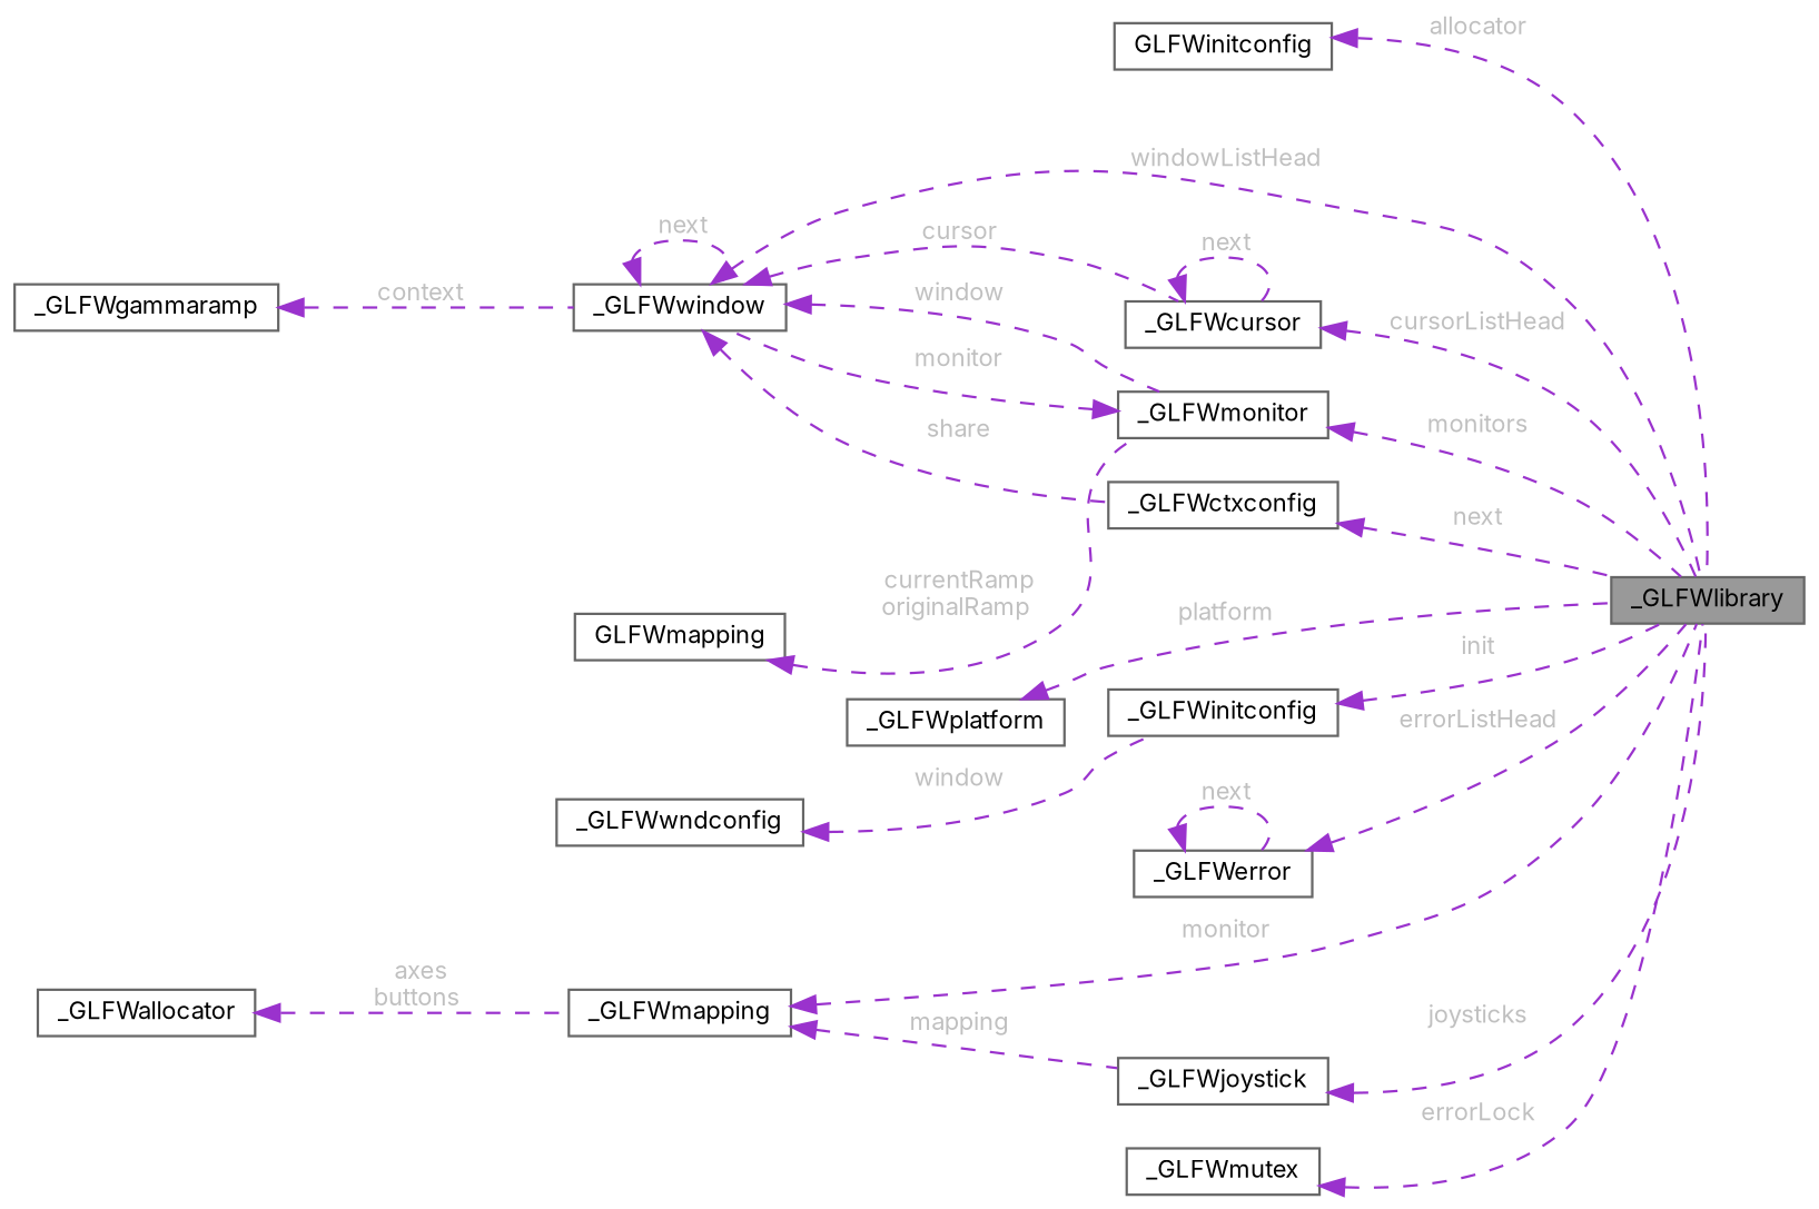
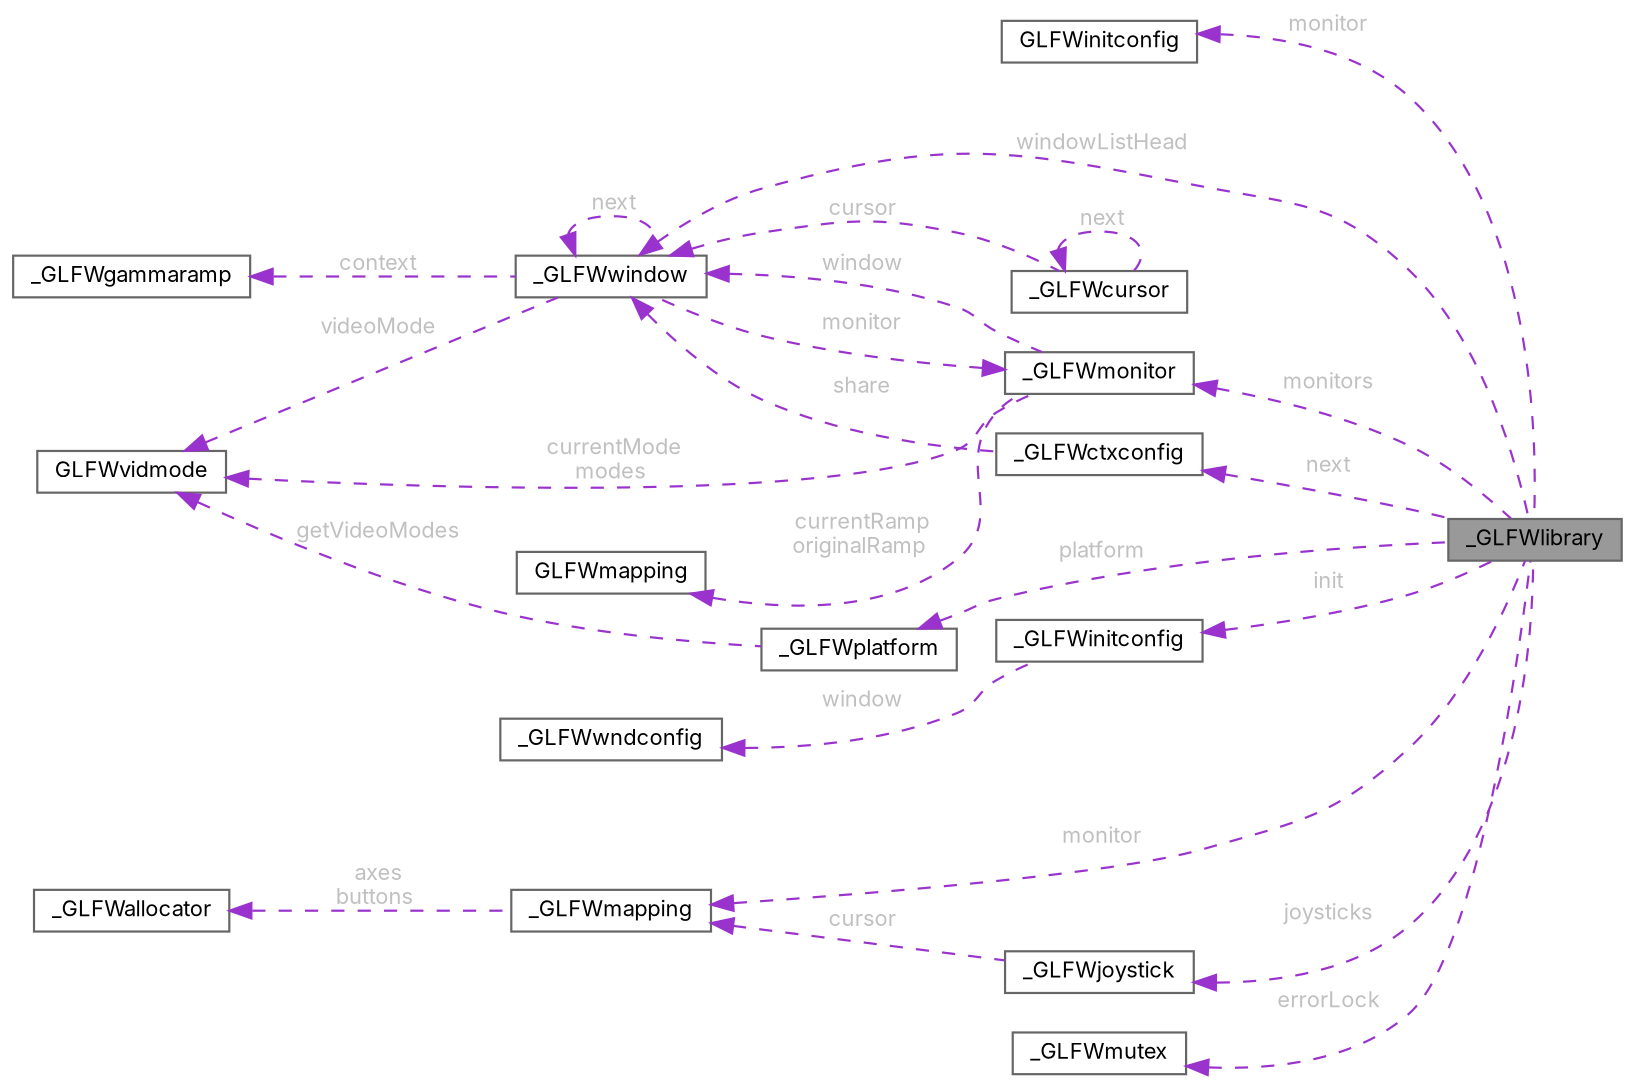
  digraph {
    fontname=Inter
    rankdir=LR
    node [color=gray40 fillcolor=white fontname=Inter fontsize=10 shape=box style=filled]
    edge [color=darkorchid3 dir=back fontcolor=grey fontname=Inter fontsize=10 labelfontname=Helvetica labelfontsize=10 style=dashed]
    n1 [fillcolor=grey60 fontcolor=black height=0.2 label=_GLFWlibrary width=0.4]
    n2 [height=0.2 label=GLFWinitconfig width=0.4]
    n3 [height=0.2 label=_GLFWplatform width=0.4]
+   n4 [height=0.2 label=GLFWvidmode width=0.4]
    n5 [height=0.2 label=_GLFWwindow width=0.4]
    n6 [height=0.2 label=_GLFWmonitor width=0.4]
    n7 [height=0.2 label=_GLFWctxconfig width=0.4]
    n8 [height=0.2 label=_GLFWcursor width=0.4]
    n9 [height=0.2 label=_GLFWinitconfig width=0.4]
    n10 [height=0.2 label=_GLFWwndconfig width=0.4]
    n11 [height=0.2 label=GLFWmapping width=0.4]
    n12 [height=0.2 label=_GLFWgammaramp width=0.4]
-   n13 [height=0.2 label=_GLFWerror width=0.4]
    n14 [height=0.2 label=_GLFWjoystick width=0.4]
    n15 [height=0.2 label=_GLFWmapping width=0.4]
    n16 [height=0.2 label=_GLFWallocator width=0.4]
    n17 [height=0.2 label=_GLFWmutex width=0.4]
-   n2 -> n1 [label=" allocator"]
+   n2 -> n1 [label=" monitor"]
    n3 -> n1 [label=" platform"]
+   n4 -> n3 [label=" getVideoModes"]
+   n4 -> n5 [label=" videoMode"]
+   n4 -> n6 [label=" currentMode\nmodes"]
    n5 -> n1 [label=" windowListHead"]
    n5 -> n5 [label=" next"]
    n5 -> n6 [label=" window"]
    n5 -> n7 [label=" share"]
    n5 -> n8 [label=" cursor"]
    n6 -> n1 [label=" monitors"]
    n6 -> n5 [label=" monitor"]
    n7 -> n1 [label=" next"]
-   n8 -> n1 [label=" cursorListHead"]
    n8 -> n8 [label=" next"]
    n9 -> n1 [label=" init"]
    n10 -> n9 [label=" window"]
    n11 -> n6 [label=" currentRamp\noriginalRamp"]
    n12 -> n5 [label=" context"]
-   n13 -> n1 [label=" errorListHead"]
-   n13 -> n13 [label=" next"]
    n14 -> n1 [label=" joysticks"]
    n15 -> n1 [label=" monitor"]
-   n15 -> n14 [label=" mapping"]
+   n15 -> n14 [label=" cursor"]
    n16 -> n15 [label=" axes\nbuttons"]
    n17 -> n1 [label=" errorLock"]
  }
